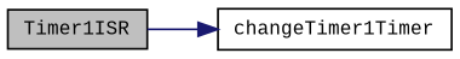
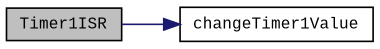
  digraph {
    rankdir=LR
    fontname="Liberation Mono"
    node [color=black fontname="Liberation Mono" fontsize=10 shape=record style=filled]
    n1 [fillcolor=grey75 fontcolor=black height=0.2 label=Timer1ISR width=0.4]
-   n2 [fillcolor=white height=0.2 label=changeTimer1Timer width=0.4]
+   n2 [fillcolor=white height=0.2 label=changeTimer1Value width=0.4]
    n1 -> n2 [color=midnightblue fontname="Liberation Mono" fontsize=10 labelfontname=Helvetica labelfontsize=10 style=solid]
  }
